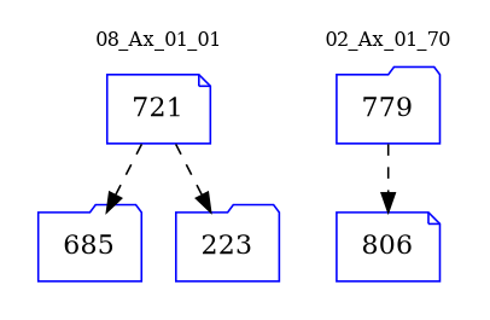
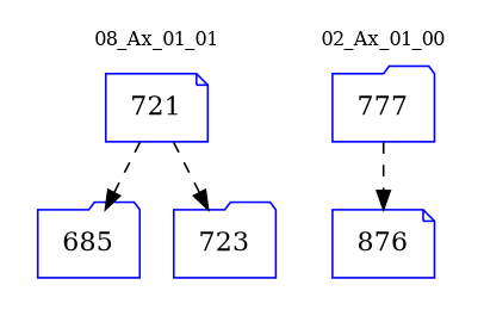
  digraph {
    node [color=blue shape=folder]
    edge [color=black style=dashed]
    n1 [label=721 shape=note]
    n2 [label=685]
-   n3 [label=223]
-   n4 [label=779]
-   n5 [label=806 shape=note]
+   n3 [label=723]
+   n4 [label=777]
+   n5 [label=876 shape=note]
    subgraph cluster_1 {
      color=white
      fontsize=10
      label="08_Ax_01_01"
      n1
      n2
      n3
    }
    subgraph cluster_2 {
      color=white
      fontsize=10
-     label="02_Ax_01_70"
+     label="02_Ax_01_00"
      n4
      n5
    }
    n1 -> n2
    n1 -> n3
    n4 -> n5
  }
